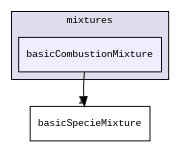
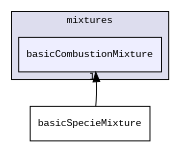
  digraph {
    compound=true
    fontname="Liberation Mono"
    node [fontname="Liberation Mono" fontsize=10 shape=box]
    n1 [fillcolor="#eeeeff" label=basicCombustionMixture pencolor=black style=filled]
    n2 [label=basicSpecieMixture]
    subgraph cluster_1 {
      bgcolor="#ddddee"
      fontsize=10
      label=mixtures
      pencolor=black
      n1
    }
-   n1 -> n2 [headlabel=1 labeldistance=1.5 labelfontname=Helvetica labelfontsize=10 fontname="Liberation Mono"]
+   n2 -> n1 [headlabel=1 labeldistance=1.5 labelfontname=Helvetica labelfontsize=10 fontname="Liberation Mono"]
  }
